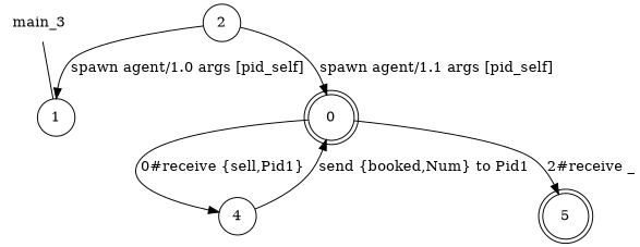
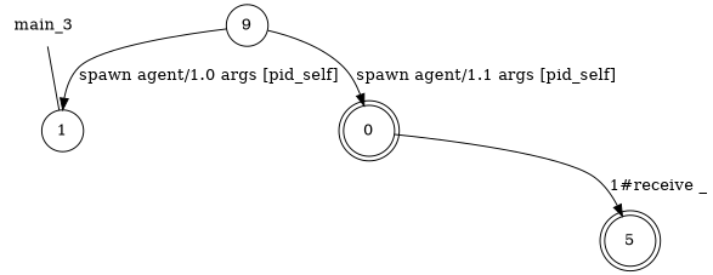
  digraph {
    rankdir=TB
    node [shape=circle]
    n1 [label=main_3 shape=plaintext]
    n2 [label=1]
-   n3 [label=4]
    n4 [label=0 shape=doublecircle]
    n5 [label=5 shape=doublecircle]
-   n6 [label=2]
+   n6 [label=9]
    n1 -> n2 [arrowhead=none]
-   n3 -> n4 [label="send {booked,Num} to Pid1"]
-   n4 -> n3 [label="0#receive {sell,Pid1}"]
-   n4 -> n5 [label="2#receive _"]
+   n4 -> n5 [label="1#receive _"]
    n6 -> n2 [label="spawn agent/1.0 args [pid_self]"]
    n6 -> n4 [label="spawn agent/1.1 args [pid_self]"]
  }
